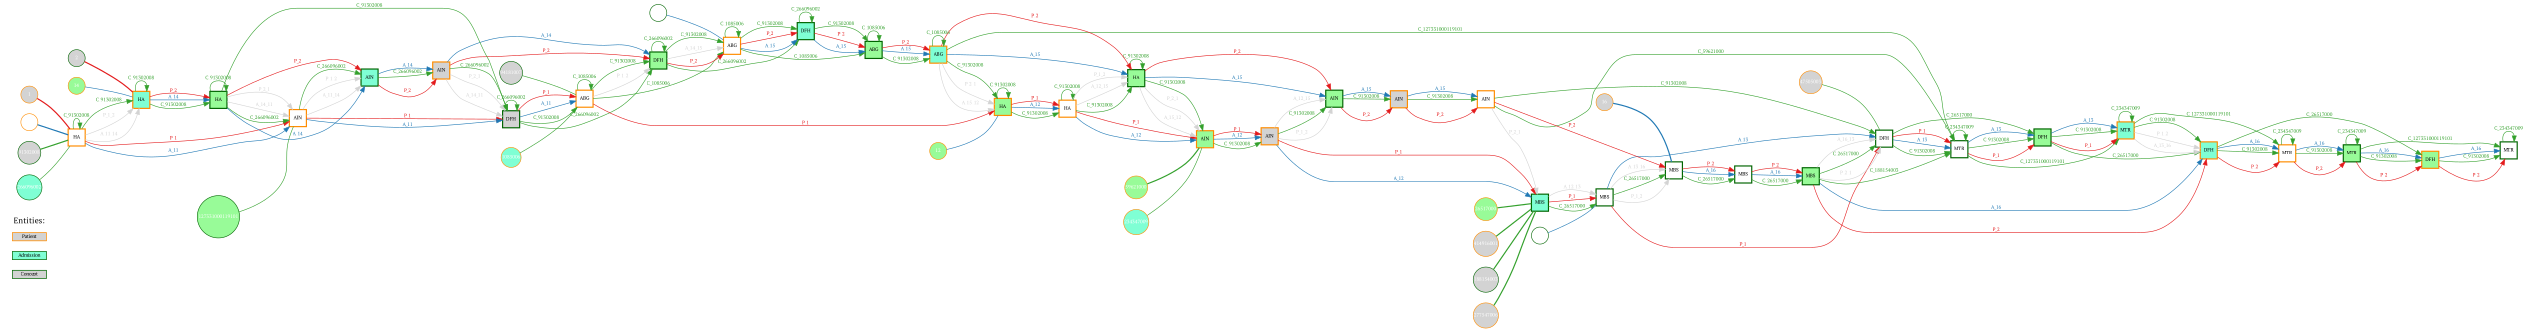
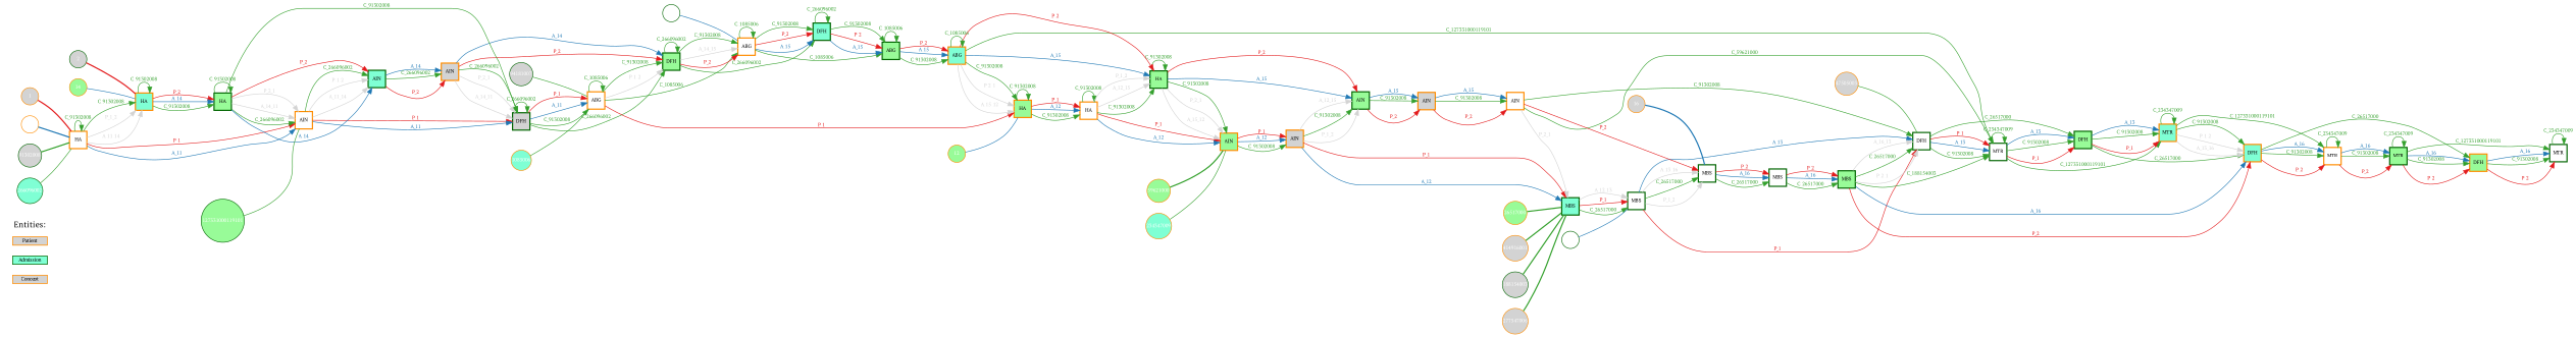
  digraph {
    rankdir=LR
    fontname="PT Serif"
    node [color=darkorange fillcolor=white fixedsize=false fontname="PT Serif" fontsize=8 margin=0 shape=square style=filled penwidth=2]
    edge [color="#33a02c" fontcolor="#33a02c" fontname="PT Serif" fontsize=8 penwidth=1 style=bold]
    n1 [fillcolor=lightgrey fixedsize=True fontcolor="#000000" height=0.2 label=Patient shape=rectangle style="striped,filled" width=0.8 penwidth=""]
    n2 [color=darkgreen fillcolor=aquamarine fixedsize=True fontcolor="#000000" height=0.2 label=Admission shape=rectangle style="striped,filled" width=0.8 penwidth=""]
-   n3 [color=darkgreen fillcolor=lightgrey fixedsize=True fontcolor="#000000" height=0.2 label=Concept shape=rectangle style="striped,filled" width=0.8 penwidth=""]
+   n3 [fillcolor=lightgrey fixedsize=True fontcolor="#000000" height=0.2 label=Concept shape=rectangle style="striped,filled" width=0.8 penwidth=""]
    n4 [color=darkgreen height=0.4 label=MTR width=0.4]
    n5 [color=darkgreen fillcolor=palegreen height=0.4 label=DFH width=0.4]
    n6 [fillcolor=aquamarine height=0.4 label=MTR width=0.4]
    n7 [fillcolor=aquamarine height=0.4 label=DFH width=0.4]
    n8 [color=darkgreen fillcolor=aquamarine height=0.4 label=MBS width=0.4]
    n9 [color=darkgreen height=0.4 label=MBS width=0.4]
    n10 [color=darkgreen height=0.4 label=DFH width=0.4]
    n11 [color=darkgreen height=0.4 label=MBS width=0.4]
    n12 [fillcolor=lightgrey height=0.4 label=AIN width=0.4]
    n13 [color=darkgreen fillcolor=palegreen height=0.4 label=AIN width=0.4]
    n14 [fillcolor=palegreen height=0.4 label=AIN width=0.4]
    n15 [height=0.4 label=MTR width=0.4]
    n16 [height=0.4 label=HA width=0.4]
    n17 [color=darkgreen fillcolor=palegreen height=0.4 label=HA width=0.4]
    n18 [height=0.4 label=AIN width=0.4]
    n19 [color=darkgreen fillcolor=lightgrey height=0.4 label=DFH width=0.4]
    n20 [color=darkgreen fillcolor=aquamarine height=0.4 label=AIN width=0.4]
    n21 [height=0.4 label=ABG width=0.4]
    n22 [color=darkgreen fillcolor=palegreen height=0.4 label=DFH width=0.4]
    n23 [fillcolor=palegreen height=0.4 label=HA width=0.4]
    n24 [height=0.4 label=ABG width=0.4]
    n25 [height=0.4 label=HA width=0.4]
    n26 [fillcolor=aquamarine height=0.4 label=HA width=0.4]
    n27 [color=darkgreen fillcolor=palegreen height=0.4 label=MTR width=0.4]
    n28 [fillcolor=palegreen height=0.4 label=DFH width=0.4]
    n29 [color=darkgreen height=0.4 label=MTR width=0.4]
    n30 [fillcolor=lightgrey height=0.4 label=AIN width=0.4]
    n31 [height=0.4 label=AIN width=0.4]
    n32 [color=darkgreen fillcolor=palegreen height=0.4 label=MBS width=0.4]
    n33 [color=darkgreen fillcolor=aquamarine height=0.4 label=DFH width=0.4]
    n34 [color=darkgreen fillcolor=palegreen height=0.4 label=ABG width=0.4]
    n35 [fillcolor=lightgrey height=0.4 label=AIN width=0.4]
    n36 [fillcolor=aquamarine height=0.4 label=ABG width=0.4]
    n37 [color=darkgreen fillcolor=palegreen height=0.4 label=HA width=0.4]
    n38 [color=darkgreen height=0.4 label=MBS width=0.4]
    n39 [fillcolor=lightgrey fontcolor="#ffffff" height=0.4 label=1 shape=circle width=0.4 penwidth=""]
    n40 [color=darkgreen fillcolor=lightgrey fontcolor="#ffffff" height=0.4 label=2 shape=circle width=0.4 penwidth=""]
    n41 [fontcolor="#ffffff" height=0.4 label=11 shape=circle width=0.4 penwidth=""]
    n42 [fillcolor=palegreen fontcolor="#ffffff" height=0.4 label=12 shape=circle width=0.4 penwidth=""]
    n43 [color=darkgreen fontcolor="#ffffff" height=0.4 label=13 shape=circle width=0.4 penwidth=""]
    n44 [fillcolor=palegreen fontcolor="#ffffff" height=0.4 label=14 shape=circle width=0.4 penwidth=""]
    n45 [color=darkgreen fontcolor="#ffffff" height=0.4 label=15 shape=circle width=0.4 penwidth=""]
    n46 [fillcolor=lightgrey fontcolor="#ffffff" height=0.4 label=16 shape=circle width=0.4 penwidth=""]
    n47 [color=darkgreen fillcolor=lightgrey fontcolor="#ffffff" height=0.4 label=91302008 shape=circle width=0.4 penwidth=""]
    n48 [color=darkgreen fillcolor=palegreen fontcolor="#ffffff" height=0.4 label=127331000119101 shape=circle width=0.4 penwidth=""]
    n49 [color=darkgreen fillcolor=aquamarine fontcolor="#ffffff" height=0.4 label=266096002 shape=circle width=0.4 penwidth=""]
    n50 [fillcolor=aquamarine fontcolor="#ffffff" height=0.4 label=1085006 shape=circle width=0.4 penwidth=""]
    n51 [fillcolor=palegreen fontcolor="#ffffff" height=0.4 label=59621000 shape=circle width=0.4 penwidth=""]
    n52 [fillcolor=aquamarine fontcolor="#ffffff" height=0.4 label=234347009 shape=circle width=0.4 penwidth=""]
    n53 [fillcolor=palegreen fontcolor="#ffffff" height=0.4 label=26517000 shape=circle width=0.4 penwidth=""]
    n54 [color=darkgreen fillcolor=lightgrey fontcolor="#ffffff" height=0.4 label=94181007 shape=circle width=0.4 penwidth=""]
    n55 [fillcolor=lightgrey fontcolor="#ffffff" height=0.4 label=414916001 shape=circle width=0.4 penwidth=""]
    n56 [color=darkgreen fillcolor=lightgrey fontcolor="#ffffff" height=0.4 label=188154003 shape=circle width=0.4 penwidth=""]
    n57 [fillcolor=lightgrey fontcolor="#ffffff" height=0.4 label=277547006 shape=circle width=0.4 penwidth=""]
    n58 [fillcolor=lightgrey fontcolor="#ffffff" height=0.4 label=47505003 shape=circle width=0.4 penwidth=""]
    subgraph cluster_1 {
      color="#ffffff"
      label="\nEntities:"
      style=filled
      n1
      n2
      n3
    }
    n4 -> n4 [label=C_234347009]
    n4 -> n5 [color="#e31a1c" fontcolor="#e31a1c" label=P_1 style=solid]
    n4 -> n5 [color="#1f78b4" fontcolor="#1f78b4" label=A_13 style=solid]
    n4 -> n5 [label=C_91302008]
    n4 -> n6 [label=C_127331000119101 style=solid]
    n5 -> n6 [color="#e31a1c" fontcolor="#e31a1c" label=P_1 style=solid]
    n5 -> n6 [color="#1f78b4" fontcolor="#1f78b4" label=A_13 style=solid]
    n5 -> n6 [label=C_91302008 style=solid]
    n5 -> n7 [label=C_26517000]
    n6 -> n6 [label=C_234347009]
    n6 -> n7 [label=C_91302008]
    n6 -> n7 [color=lightgray fontcolor=lightgray label=P_1_2 style=""]
    n6 -> n7 [color=lightgray fontcolor=lightgray label=A_13_16 style=""]
    n6 -> n15 [label=C_127331000119101]
    n7 -> n15 [color="#e31a1c" fontcolor="#e31a1c" label=P_2 style=solid]
    n7 -> n15 [color="#1f78b4" fontcolor="#1f78b4" label=A_16 style=solid]
    n7 -> n15 [label=C_91302008 style=solid]
    n7 -> n28 [label=C_26517000]
    n8 -> n9 [color="#e31a1c" fontcolor="#e31a1c" label=P_1]
    n8 -> n9 [label=C_26517000 style=solid]
    n8 -> n9 [color=lightgray fontcolor=lightgray label=A_12_13 style=""]
    n9 -> n10 [color="#e31a1c" fontcolor="#e31a1c" label=P_1]
    n9 -> n10 [color="#1f78b4" fontcolor="#1f78b4" label=A_13]
    n9 -> n11 [label=C_26517000]
    n9 -> n11 [color=lightgray fontcolor=lightgray label=P_1_2 style=""]
    n9 -> n11 [color=lightgray fontcolor=lightgray label=A_13_16 style=""]
    n10 -> n4 [color="#e31a1c" fontcolor="#e31a1c" label=P_1]
    n10 -> n4 [color="#1f78b4" fontcolor="#1f78b4" label=A_13 style=solid]
    n10 -> n4 [label=C_91302008]
    n10 -> n5 [label=C_26517000 style=solid]
    n11 -> n38 [color="#e31a1c" fontcolor="#e31a1c" label=P_2]
    n11 -> n38 [color="#1f78b4" fontcolor="#1f78b4" label=A_16]
    n11 -> n38 [label=C_26517000]
    n12 -> n8 [color="#e31a1c" fontcolor="#e31a1c" label=P_1 style=solid]
    n12 -> n8 [color="#1f78b4" fontcolor="#1f78b4" label=A_12 style=solid]
    n12 -> n13 [label=C_91302008]
    n12 -> n13 [color=lightgray fontcolor=lightgray label=P_1_2 style=""]
    n12 -> n13 [color=lightgray fontcolor=lightgray label=A_12_15 style=""]
    n13 -> n30 [color="#e31a1c" fontcolor="#e31a1c" label=P_2]
    n13 -> n30 [color="#1f78b4" fontcolor="#1f78b4" label=A_15 style=solid]
    n13 -> n30 [label=C_91302008]
    n14 -> n12 [color="#e31a1c" fontcolor="#e31a1c" label=P_1]
    n14 -> n12 [color="#1f78b4" fontcolor="#1f78b4" label=A_12 style=solid]
    n14 -> n12 [label=C_91302008]
    n15 -> n15 [label=C_234347009 style=solid]
    n15 -> n27 [color="#e31a1c" fontcolor="#e31a1c" label=P_2 style=solid]
    n15 -> n27 [color="#1f78b4" fontcolor="#1f78b4" label=A_16 style=solid]
    n15 -> n27 [label=C_91302008]
    n16 -> n14 [color="#e31a1c" fontcolor="#e31a1c" label=P_1 style=solid]
    n16 -> n14 [color="#1f78b4" fontcolor="#1f78b4" label=A_12]
    n16 -> n16 [label=C_91302008]
    n16 -> n17 [label=C_91302008]
    n16 -> n17 [color=lightgray fontcolor=lightgray label=P_1_2 style=""]
    n16 -> n17 [color=lightgray fontcolor=lightgray label=A_12_15 style=""]
    n17 -> n13 [color="#e31a1c" fontcolor="#e31a1c" label=P_2]
    n17 -> n13 [color="#1f78b4" fontcolor="#1f78b4" label=A_15]
    n17 -> n14 [label=C_91302008]
    n17 -> n14 [color=lightgray fontcolor=lightgray label=P_2_1 style=""]
    n17 -> n14 [color=lightgray fontcolor=lightgray label=A_15_12 style=""]
    n17 -> n17 [label=C_91302008]
    n18 -> n19 [color="#e31a1c" fontcolor="#e31a1c" label=P_1 style=solid]
    n18 -> n19 [color="#1f78b4" fontcolor="#1f78b4" label=A_11]
    n18 -> n20 [label=C_266096002 style=solid]
    n18 -> n20 [color=lightgray fontcolor=lightgray label=P_1_2 style=""]
    n18 -> n20 [color=lightgray fontcolor=lightgray label=A_11_14 style=""]
    n19 -> n19 [label=C_266096002 style=solid]
    n19 -> n21 [color="#e31a1c" fontcolor="#e31a1c" label=P_1]
    n19 -> n21 [color="#1f78b4" fontcolor="#1f78b4" label=A_11 style=solid]
    n19 -> n21 [label=C_91302008 style=solid]
    n19 -> n22 [label=C_266096002 style=solid]
    n20 -> n35 [color="#e31a1c" fontcolor="#e31a1c" label=P_2 style=solid]
    n20 -> n35 [color="#1f78b4" fontcolor="#1f78b4" label=A_14 style=solid]
    n20 -> n35 [label=C_266096002 style=solid]
    n21 -> n21 [label=C_1085006 style=solid]
    n21 -> n22 [label=C_91302008]
    n21 -> n22 [color=lightgray fontcolor=lightgray label=P_1_2 style=""]
    n21 -> n23 [color="#e31a1c" fontcolor="#e31a1c" label=P_1 style=solid]
    n21 -> n24 [label=C_1085006]
    n22 -> n22 [label=C_266096002 style=solid]
    n22 -> n24 [color="#e31a1c" fontcolor="#e31a1c" label=P_2 style=solid]
    n22 -> n24 [label=C_91302008]
    n22 -> n24 [color=lightgray fontcolor=lightgray label=A_14_15 style=""]
    n22 -> n33 [label=C_266096002]
    n23 -> n16 [color="#e31a1c" fontcolor="#e31a1c" label=P_1]
    n23 -> n16 [color="#1f78b4" fontcolor="#1f78b4" label=A_12 style=solid]
    n23 -> n16 [label=C_91302008 style=solid]
    n23 -> n23 [label=C_91302008]
    n24 -> n24 [label=C_1085006 style=solid]
    n24 -> n33 [color="#e31a1c" fontcolor="#e31a1c" label=P_2]
    n24 -> n33 [color="#1f78b4" fontcolor="#1f78b4" label=A_15]
    n24 -> n33 [label=C_91302008]
    n24 -> n34 [label=C_1085006 style=solid]
    n25 -> n18 [color="#e31a1c" fontcolor="#e31a1c" label=P_1 style=solid]
    n25 -> n18 [color="#1f78b4" fontcolor="#1f78b4" label=A_11]
    n25 -> n25 [label=C_91302008]
    n25 -> n26 [label=C_91302008 style=solid]
    n25 -> n26 [color=lightgray fontcolor=lightgray label=P_1_2 style=""]
    n25 -> n26 [color=lightgray fontcolor=lightgray label=A_11_14 style=""]
    n26 -> n26 [label=C_91302008]
    n26 -> n37 [color="#e31a1c" fontcolor="#e31a1c" label=P_2]
    n26 -> n37 [color="#1f78b4" fontcolor="#1f78b4" label=A_14 style=solid]
    n26 -> n37 [label=C_91302008 style=solid]
    n27 -> n27 [label=C_234347009]
    n27 -> n28 [color="#e31a1c" fontcolor="#e31a1c" label=P_2]
    n27 -> n28 [color="#1f78b4" fontcolor="#1f78b4" label=A_16]
    n27 -> n28 [label=C_91302008]
    n27 -> n29 [label=C_127331000119101]
    n28 -> n29 [color="#e31a1c" fontcolor="#e31a1c" label=P_2 style=solid]
    n28 -> n29 [color="#1f78b4" fontcolor="#1f78b4" label=A_16 style=solid]
    n28 -> n29 [label=C_91302008 style=solid]
    n29 -> n29 [label=C_234347009]
    n30 -> n31 [color="#e31a1c" fontcolor="#e31a1c" label=P_2]
    n30 -> n31 [color="#1f78b4" fontcolor="#1f78b4" label=A_15]
    n30 -> n31 [label=C_91302008]
    n31 -> n4 [label=C_59621000 style=solid]
    n31 -> n8 [color=lightgray fontcolor=lightgray label=P_2_1 style=""]
    n31 -> n10 [label=C_91302008]
    n31 -> n11 [color="#e31a1c" fontcolor="#e31a1c" label=P_2]
    n32 -> n4 [label=C_188154003 style=solid]
    n32 -> n7 [color="#e31a1c" fontcolor="#e31a1c" label=P_2]
    n32 -> n7 [color="#1f78b4" fontcolor="#1f78b4" label=A_16 style=solid]
    n32 -> n10 [label=C_26517000 style=solid]
    n32 -> n10 [color=lightgray fontcolor=lightgray label=P_2_1 style=""]
    n32 -> n10 [color=lightgray fontcolor=lightgray label=A_16_13 style=""]
    n33 -> n33 [label=C_266096002]
    n33 -> n34 [color="#e31a1c" fontcolor="#e31a1c" label=P_2]
    n33 -> n34 [color="#1f78b4" fontcolor="#1f78b4" label=A_15]
    n33 -> n34 [label=C_91302008 style=solid]
    n34 -> n34 [label=C_1085006 style=solid]
    n34 -> n36 [color="#e31a1c" fontcolor="#e31a1c" label=P_2]
    n34 -> n36 [color="#1f78b4" fontcolor="#1f78b4" label=A_15]
    n34 -> n36 [label=C_91302008]
    n35 -> n19 [label=C_266096002 style=solid]
    n35 -> n19 [color=lightgray fontcolor=lightgray label=P_2_1 style=""]
    n35 -> n19 [color=lightgray fontcolor=lightgray label=A_14_11 style=""]
    n35 -> n22 [color="#e31a1c" fontcolor="#e31a1c" label=P_2 style=solid]
    n35 -> n22 [color="#1f78b4" fontcolor="#1f78b4" label=A_14]
    n36 -> n4 [label=C_127331000119101 style=solid]
    n36 -> n17 [color="#e31a1c" fontcolor="#e31a1c" label=P_2 style=solid]
    n36 -> n17 [color="#1f78b4" fontcolor="#1f78b4" label=A_15 style=solid]
    n36 -> n23 [label=C_91302008]
    n36 -> n23 [color=lightgray fontcolor=lightgray label=P_2_1 style=""]
    n36 -> n23 [color=lightgray fontcolor=lightgray label=A_15_12 style=""]
    n36 -> n36 [label=C_1085006 style=solid]
    n37 -> n18 [label=C_266096002 style=solid]
    n37 -> n18 [color=lightgray fontcolor=lightgray label=P_2_1 style=""]
    n37 -> n18 [color=lightgray fontcolor=lightgray label=A_14_11 style=""]
    n37 -> n19 [label=C_91302008]
    n37 -> n20 [color="#e31a1c" fontcolor="#e31a1c" label=P_2 style=solid]
    n37 -> n20 [color="#1f78b4" fontcolor="#1f78b4" label=A_14]
    n37 -> n37 [label=C_91302008 style=solid]
    n38 -> n32 [color="#e31a1c" fontcolor="#e31a1c" label=P_2 style=solid]
    n38 -> n32 [color="#1f78b4" fontcolor="#1f78b4" label=A_16]
    n38 -> n32 [label=C_26517000 style=solid]
    n39 -> n25 [arrowhead=none color="#e31a1c" fontcolor="" fontsize="" penwidth=""]
    n40 -> n26 [arrowhead=none color="#e31a1c" fontcolor="" fontsize="" penwidth=""]
    n41 -> n25 [arrowhead=none color="#1f78b4" fontcolor="" fontsize="" penwidth=""]
    n42 -> n23 [arrowhead=none color="#1f78b4" style=solid fontcolor="" fontsize="" penwidth=""]
    n43 -> n9 [arrowhead=none color="#1f78b4" style=solid fontcolor="" fontsize="" penwidth=""]
    n44 -> n26 [arrowhead=none color="#1f78b4" style=solid fontcolor="" fontsize="" penwidth=""]
    n45 -> n24 [arrowhead=none color="#1f78b4" style=solid fontcolor="" fontsize="" penwidth=""]
    n46 -> n11 [arrowhead=none color="#1f78b4" fontcolor="" fontsize="" penwidth=""]
    n47 -> n25 [arrowhead=none fontcolor="" fontsize="" penwidth=""]
    n48 -> n18 [arrowhead=none style=solid fontcolor="" fontsize="" penwidth=""]
    n49 -> n25 [arrowhead=none style=solid fontcolor="" fontsize="" penwidth=""]
    n50 -> n21 [arrowhead=none style=solid fontcolor="" fontsize="" penwidth=""]
    n51 -> n14 [arrowhead=none fontcolor="" fontsize="" penwidth=""]
    n52 -> n14 [arrowhead=none style=solid fontcolor="" fontsize="" penwidth=""]
    n53 -> n8 [arrowhead=none fontcolor="" fontsize="" penwidth=""]
    n54 -> n21 [arrowhead=none style=solid fontcolor="" fontsize="" penwidth=""]
    n55 -> n8 [arrowhead=none fontcolor="" fontsize="" penwidth=""]
    n56 -> n8 [arrowhead=none fontcolor="" fontsize="" penwidth=""]
    n57 -> n8 [arrowhead=none fontcolor="" fontsize="" penwidth=""]
    n58 -> n10 [arrowhead=none style=solid fontcolor="" fontsize="" penwidth=""]
  }
